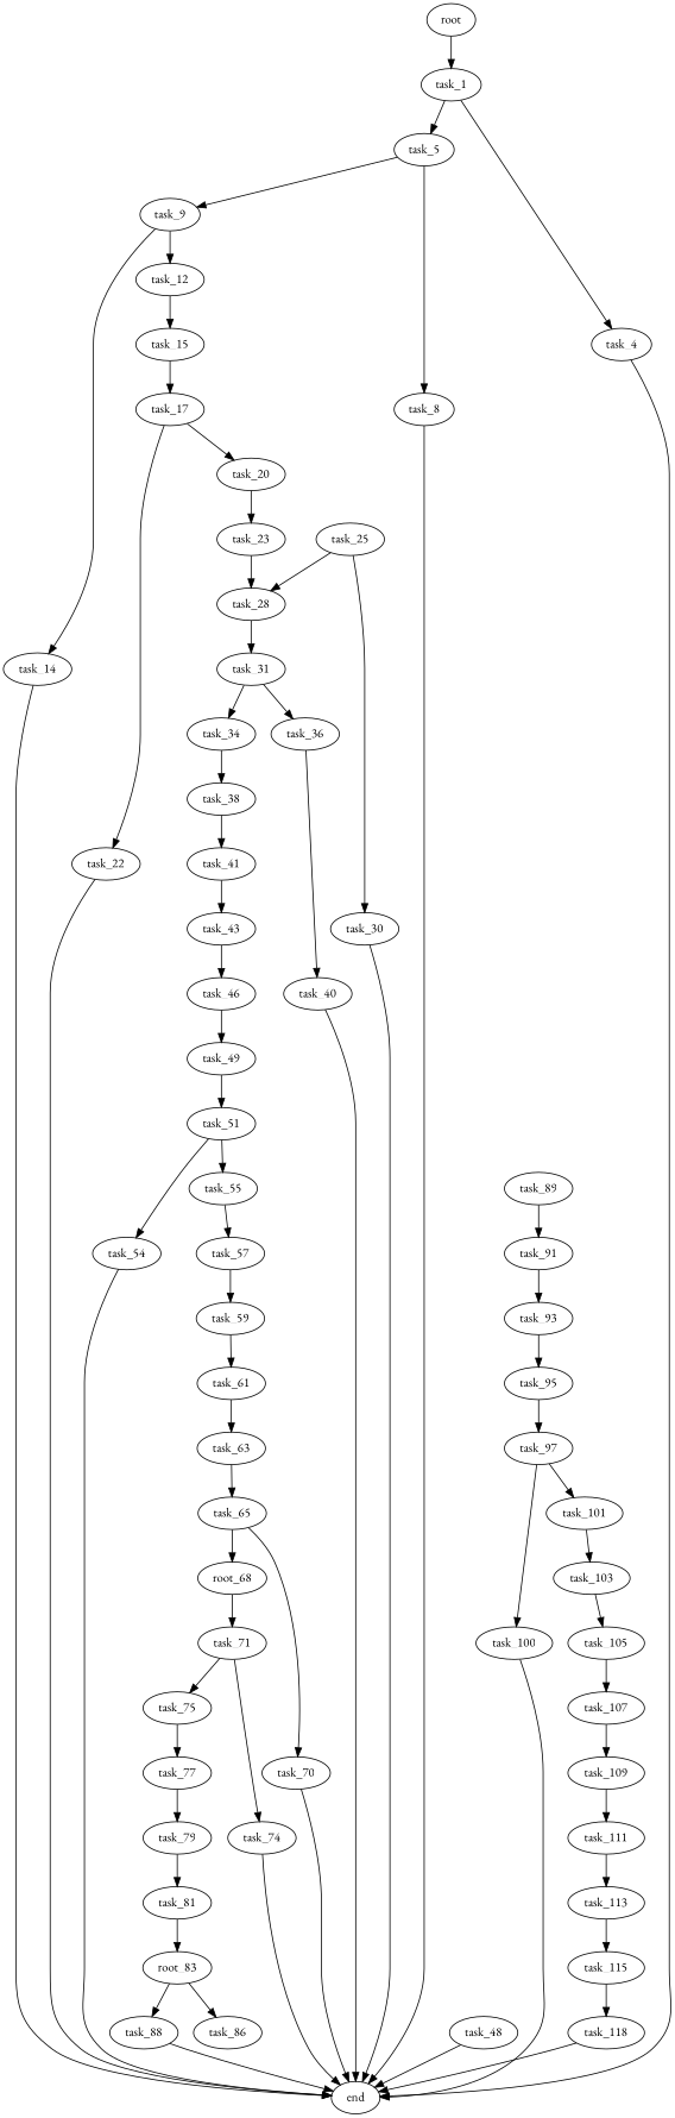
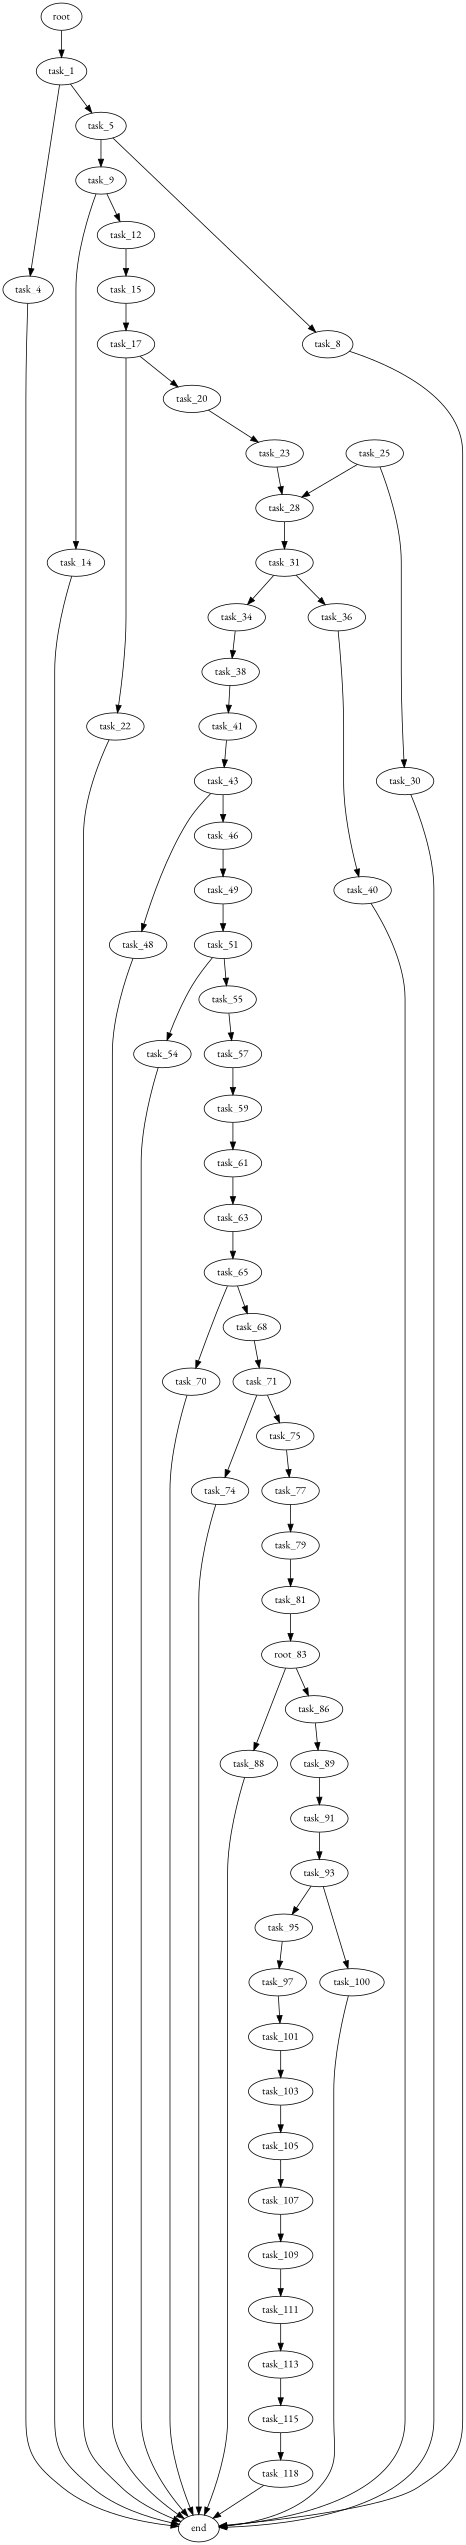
  digraph {
    fontname="EB Garamond"
    node [fontname="EB Garamond"]
    edge [fontname="EB Garamond"]
    root
    task_1
    task_4
    task_5
    end
    task_8
    task_9
    task_12
    task_14
    task_15
    task_17
    task_20
    task_22
    task_23
    task_28
    task_25
    task_30
    task_31
    task_34
    task_36
    task_38
    task_40
    task_41
    task_43
    task_46
    task_48
    task_49
    task_51
    task_54
    task_55
    task_57
    task_59
    task_61
    task_63
    task_65
-   task_68 [label=root_68]
+   task_68
    task_70
    task_71
    task_74
    task_75
    task_77
    task_79
    task_81
    n44 [label=root_83]
    task_86
    task_88
    task_89
    task_91
    task_93
    task_95
    task_97
    task_100
    task_101
    task_103
    task_105
    task_107
    task_109
    task_111
    task_113
    task_115
    task_118
    root -> task_1
    task_1 -> task_4
    task_1 -> task_5
    task_4 -> end
    task_5 -> task_8
    task_5 -> task_9
    task_8 -> end
    task_9 -> task_12
    task_9 -> task_14
    task_12 -> task_15
    task_14 -> end
    task_15 -> task_17
    task_17 -> task_20
    task_17 -> task_22
    task_20 -> task_23
    task_22 -> end
    task_23 -> task_28
    task_28 -> task_31
    task_25 -> task_28
    task_25 -> task_30
    task_30 -> end
    task_31 -> task_34
    task_31 -> task_36
    task_34 -> task_38
    task_36 -> task_40
    task_38 -> task_41
    task_40 -> end
    task_41 -> task_43
    task_43 -> task_46
+   task_43 -> task_48
    task_46 -> task_49
    task_48 -> end
    task_49 -> task_51
    task_51 -> task_54
    task_51 -> task_55
    task_54 -> end
    task_55 -> task_57
    task_57 -> task_59
    task_59 -> task_61
    task_61 -> task_63
    task_63 -> task_65
    task_65 -> task_68
    task_65 -> task_70
    task_68 -> task_71
    task_70 -> end
    task_71 -> task_74
    task_71 -> task_75
    task_74 -> end
    task_75 -> task_77
    task_77 -> task_79
    task_79 -> task_81
    task_81 -> n44
    n44 -> task_86
    n44 -> task_88
+   task_86 -> task_89
    task_88 -> end
    task_89 -> task_91
    task_91 -> task_93
    task_93 -> task_95
    task_95 -> task_97
-   task_97 -> task_100
+   task_93 -> task_100
    task_97 -> task_101
    task_100 -> end
    task_101 -> task_103
    task_103 -> task_105
    task_105 -> task_107
    task_107 -> task_109
    task_109 -> task_111
    task_111 -> task_113
    task_113 -> task_115
    task_115 -> task_118
    task_118 -> end
  }
